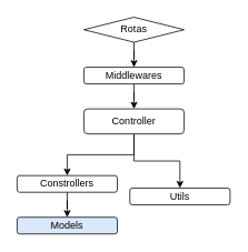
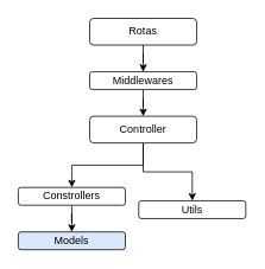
  <mxCell id="0" />
  <mxCell id="1" parent="0" />
  <mxCell id="2" value="" style="edgeStyle=orthogonalEdgeStyle;rounded=0;orthogonalLoop=1;jettySize=auto;html=1;labelBackgroundColor=default;strokeColor=default;strokeWidth=1;endSize=6;" parent="1" source="3" target="5" edge="1"><mxGeometry relative="1" as="geometry" /></mxCell>
- <mxCell id="3" value="Rotas" style="rhombus;whiteSpace=wrap;html=1;fillColor=#FFFFFF;" parent="1" vertex="1"><mxGeometry x="100" y="20" width="120" height="30" as="geometry" /></mxCell>
+ <mxCell id="3" value="Rotas" style="rounded=1;whiteSpace=wrap;html=1;fillColor=#FFFFFF;" parent="1" vertex="1"><mxGeometry x="100" y="20" width="120" height="30" as="geometry" /></mxCell>
  <mxCell id="4" value="" style="edgeStyle=orthogonalEdgeStyle;rounded=0;orthogonalLoop=1;jettySize=auto;html=1;labelBackgroundColor=default;strokeColor=default;strokeWidth=1;endSize=6;" parent="1" source="5" target="8" edge="1"><mxGeometry relative="1" as="geometry" /></mxCell>
  <mxCell id="5" value="Middlewares" style="whiteSpace=wrap;html=1;fillColor=#FFFFFF;rounded=1;" parent="1" vertex="1"><mxGeometry x="100" y="80" width="120" height="20" as="geometry" /></mxCell>
  <mxCell id="6" value="" style="edgeStyle=orthogonalEdgeStyle;rounded=0;orthogonalLoop=1;jettySize=auto;html=1;labelBackgroundColor=default;strokeColor=default;strokeWidth=1;endSize=6;" parent="1" source="8" target="10" edge="1"><mxGeometry relative="1" as="geometry" /></mxCell>
  <mxCell id="7" value="" style="edgeStyle=orthogonalEdgeStyle;rounded=0;orthogonalLoop=1;jettySize=auto;html=1;labelBackgroundColor=default;strokeColor=default;strokeWidth=1;endSize=6;" parent="1" source="8" target="11" edge="1"><mxGeometry relative="1" as="geometry" /></mxCell>
  <mxCell id="8" value="Controller" style="whiteSpace=wrap;html=1;fillColor=#FFFFFF;rounded=1;" parent="1" vertex="1"><mxGeometry x="100" y="130" width="120" height="30" as="geometry" /></mxCell>
  <mxCell id="9" value="" style="edgeStyle=orthogonalEdgeStyle;rounded=0;orthogonalLoop=1;jettySize=auto;html=1;labelBackgroundColor=default;strokeColor=default;strokeWidth=1;endSize=6;" parent="1" source="10" target="12" edge="1"><mxGeometry relative="1" as="geometry" /></mxCell>
  <mxCell id="10" value="Constrollers" style="whiteSpace=wrap;html=1;fillColor=#FFFFFF;rounded=1;" parent="1" vertex="1"><mxGeometry x="20" y="210" width="120" height="20" as="geometry" /></mxCell>
  <mxCell id="11" value="Utils" style="whiteSpace=wrap;html=1;fillColor=#FFFFFF;rounded=1;" parent="1" vertex="1"><mxGeometry x="155" y="225" width="120" height="20" as="geometry" /></mxCell>
  <mxCell id="12" value="Models" style="whiteSpace=wrap;html=1;fillColor=#dae8fc;rounded=1;" parent="1" vertex="1"><mxGeometry x="20" y="260" width="120" height="20" as="geometry" /></mxCell>
